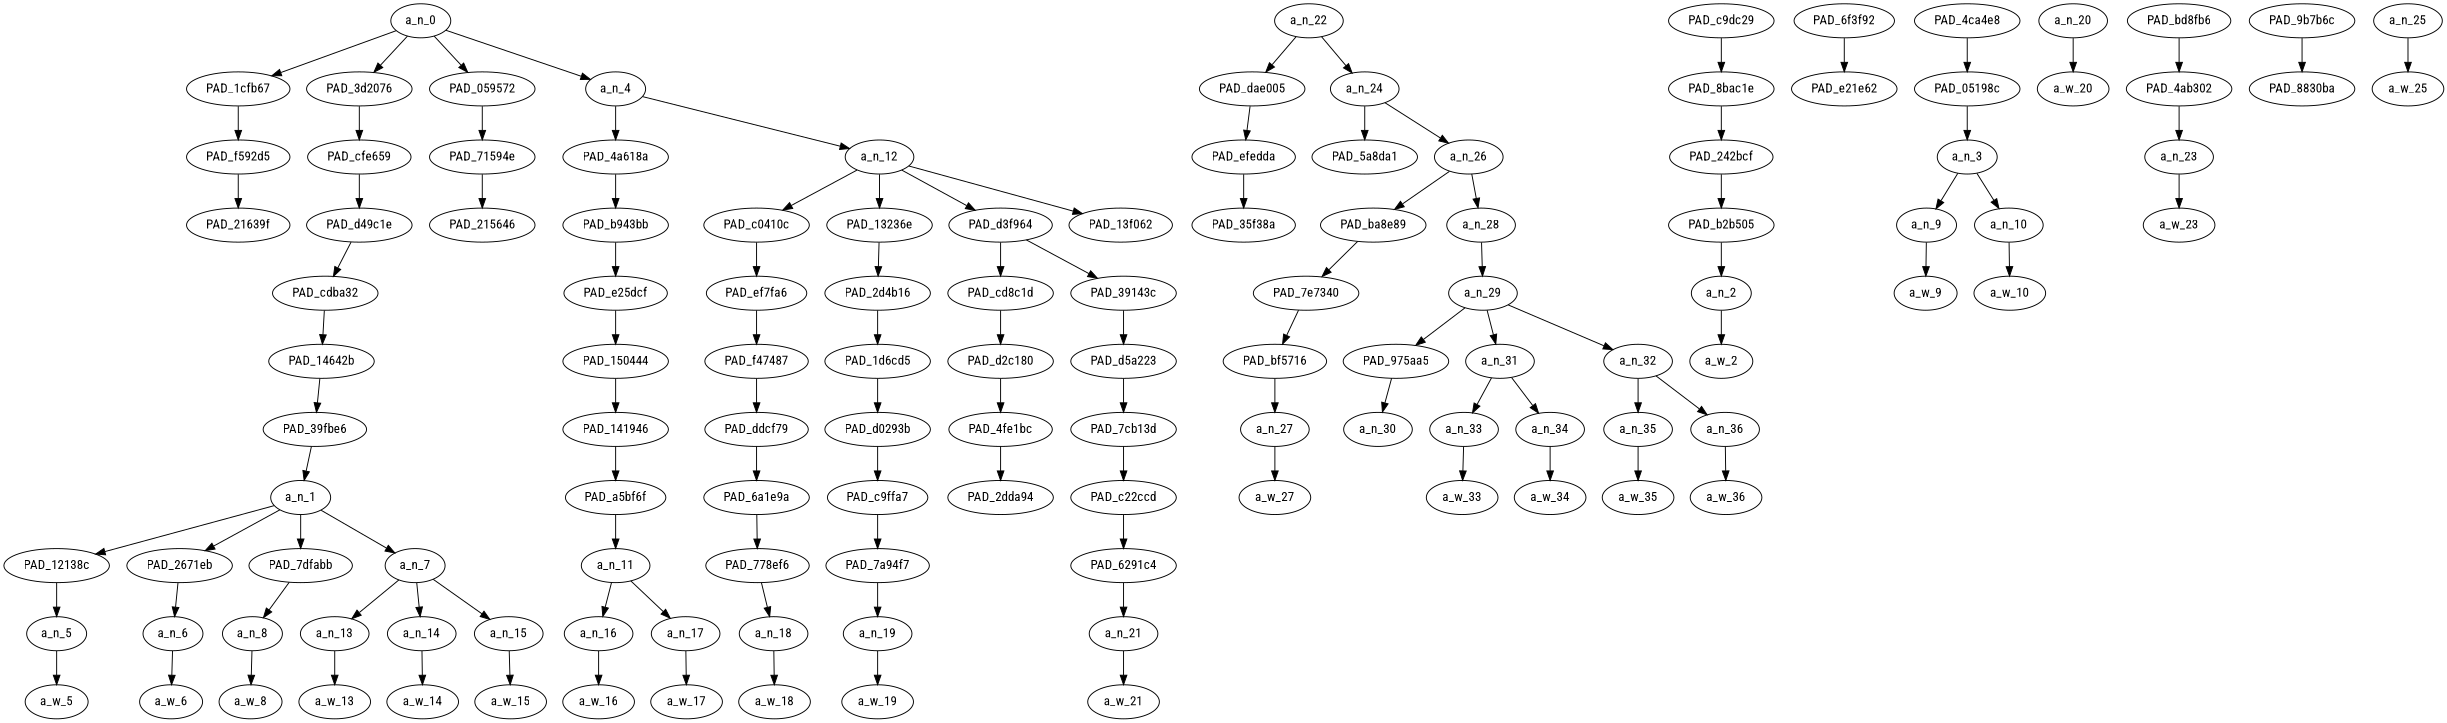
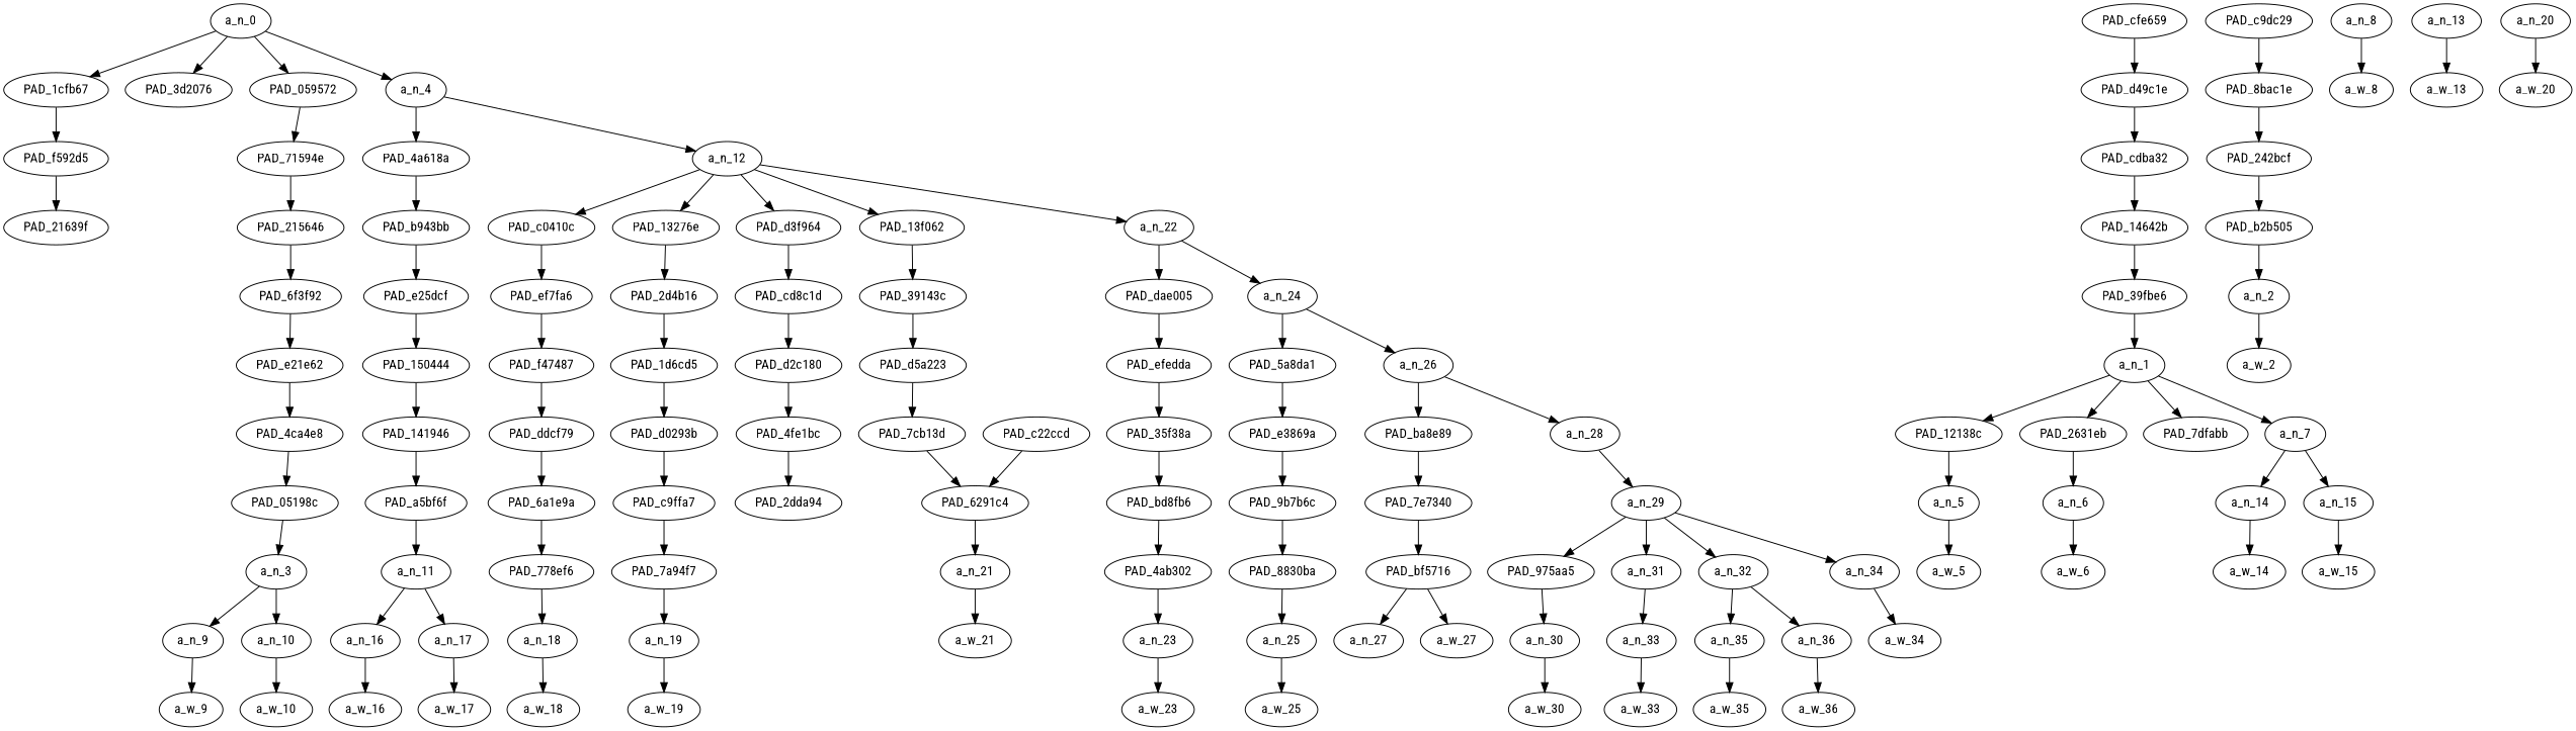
  strict digraph {
    fontname="Roboto Condensed"
    node [div_dir=-1 fontname="Roboto Condensed" index=0 level=1 text_span="[6]" value=0.03003176]
    edge [fontname="Roboto Condensed"]
    a_n_0 [level=10 text_span="[0, 1, 2, 3, 4, 5, 6, 7, 8, 9, 10, 11, 12, 13, 14, 15, 16, 17, 18, 19, 20, 21, 22]" value=1.00000001]
    PAD_1cfb67 [index=1 level=9]
    PAD_3d2076 [level=9 text_span="[0, 1, 2, 3, 4, 5]" value=0.35145966]
    PAD_059572 [index=2 level=9 text_span="[7, 8]" value=0.03544993]
    a_n_4 [index=3 level=9 text_span="[9, 10, 11, 12, 13, 14, 15, 16, 17, 18, 19, 20, 21, 22]" value=0.58300324]
    PAD_f592d5 [index=1 level=8]
    PAD_cfe659 [level=8 text_span="[0, 1, 2, 3, 4, 5]" value=0.35145966]
    PAD_71594e [index=2 level=8 text_span="[7, 8]" value=0.03544993]
    PAD_4a618a [index=3 level=8 text_span="[9, 10]" value=0.04290768]
    a_n_12 [div_dir=1 index=4 level=8 text_span="[11, 12, 13, 14, 15, 16, 17, 18, 19, 20, 21, 22]" value=0.54007966]
    PAD_21639f [index=1 level=7]
    PAD_d49c1e [level=7 text_span="[0, 1, 2, 3, 4, 5]" value=0.35145966]
    PAD_215646 [index=2 level=7 text_span="[7, 8]" value=0.03544993]
    PAD_b943bb [index=3 level=7 text_span="[9, 10]" value=0.04290768]
    PAD_c0410c [index=4 level=7 text_span="[11]" value=0.01978994]
-   PAD_13236e [index=5 level=7 text_span="[12]" value=0.02727401]
+   PAD_13236e [index=5 level=7 text_span="[12]" value=0.02727401 label=PAD_13276e]
    PAD_d3f964 [div_dir=1 index=6 level=7 text_span="[13]" value=0.02246965]
    PAD_13f062 [div_dir=1 index=7 level=7 text_span="[14]" value=0.01914305]
    a_n_22 [div_dir=1 index=8 level=7 text_span="[15, 16, 17, 18, 19, 20, 21, 22]" value=0.45136910]
    PAD_c9dc29 [index=1 level=5]
    PAD_8bac1e [index=1 level=4]
    PAD_242bcf [index=1 level=3]
    PAD_b2b505 [index=4 level=2]
    a_n_2 [index=6]
    a_w_2 [div_dir=0 index=6 level=0 value=but]
    PAD_cdba32 [level=6 text_span="[0, 1, 2, 3, 4, 5]" value=0.35145966]
    PAD_14642b [level=5 text_span="[0, 1, 2, 3, 4, 5]" value=0.35145966]
    PAD_39fbe6 [level=4 text_span="[0, 1, 2, 3, 4, 5]" value=0.35145966]
    a_n_1 [level=3 text_span="[0, 1, 2, 3, 4, 5]" value=0.35145966]
    PAD_12138c [level=2 text_span="[0]" value=0.03975351]
-   PAD_2631eb [div_dir=1 index=1 level=2 text_span="[1]" value=0.06666626 label=PAD_2671eb]
+   PAD_2631eb [div_dir=1 index=1 level=2 text_span="[1]" value=0.06666626]
    PAD_7dfabb [div_dir=1 index=3 level=2 text_span="[5]" value=0.03490204]
    a_n_7 [index=2 level=2 text_span="[2, 3, 4]" value=0.21011156]
    a_n_5 [text_span="[0]" value=0.03975351]
    a_n_6 [div_dir=1 index=1 text_span="[1]" value=0.06666626]
    a_n_8 [div_dir=1 index=5 text_span="[5]" value=0.03490204]
    a_n_13 [index=2 text_span="[2]" value=0.13476354]
    a_n_14 [div_dir=1 index=3 text_span="[3]" value=0.02083436]
    a_n_15 [index=4 text_span="[4]" value=0.05438585]
    a_w_5 [div_dir=0 level=0 text_span="[0]" value=anti]
    a_w_6 [div_dir=0 index=1 level=0 text_span="[1]" value=nazi]
    a_w_8 [div_dir=0 index=5 level=0 text_span="[5]" value=rules]
    a_w_13 [div_dir=0 index=2 level=0 text_span="[2]" value=merch]
    a_w_14 [div_dir=0 index=3 level=0 text_span="[3]" value=and]
    a_w_15 [div_dir=0 index=4 level=0 text_span="[4]" value=shit]
    PAD_6f3f92 [index=2 level=6 text_span="[7, 8]" value=0.03544993]
    PAD_e21e62 [index=2 level=5 text_span="[7, 8]" value=0.03544993]
    PAD_4ca4e8 [index=2 level=4 text_span="[7, 8]" value=0.03544993]
    PAD_05198c [index=2 level=3 text_span="[7, 8]" value=0.03544993]
    a_n_3 [index=5 level=2 text_span="[7, 8]" value=0.03544993]
    a_n_9 [index=7 text_span="[7]" value=0.01448822]
    a_n_10 [index=8 text_span="[8]" value=0.02086313]
    a_w_9 [div_dir=0 index=7 level=0 text_span="[7]" value=no]
    a_w_10 [div_dir=0 index=8 level=0 text_span="[8]" value=matter]
    PAD_e25dcf [index=3 level=6 text_span="[9, 10]" value=0.04290768]
    PAD_ef7fa6 [index=4 level=6 text_span="[11]" value=0.01978994]
    PAD_2d4b16 [index=5 level=6 text_span="[12]" value=0.02727401]
    PAD_cd8c1d [div_dir=1 index=6 level=6 text_span="[13]" value=0.02246965]
    PAD_39143c [div_dir=1 index=7 level=6 text_span="[14]" value=0.01914305]
    PAD_dae005 [div_dir=1 index=8 level=6 text_span="[15]" value=0.03584465]
    a_n_24 [div_dir=1 index=9 level=6 text_span="[16, 17, 18, 19, 20, 21, 22]" value=0.41547248]
    PAD_150444 [index=3 level=5 text_span="[9, 10]" value=0.04290768]
    PAD_141946 [index=3 level=4 text_span="[9, 10]" value=0.04290768]
    PAD_a5bf6f [index=3 level=3 text_span="[9, 10]" value=0.04290768]
    a_n_11 [index=6 level=2 text_span="[9, 10]" value=0.04290768]
    a_n_16 [index=9 text_span="[9]" value=0.01465942]
    a_n_17 [index=10 text_span="[10]" value=0.02811176]
    a_w_16 [div_dir=0 index=9 level=0 text_span="[9]" value=the]
    a_w_17 [div_dir=0 index=10 level=0 text_span="[10]" value=context]
    PAD_f47487 [index=4 level=5 text_span="[11]" value=0.01978994]
    PAD_1d6cd5 [index=5 level=5 text_span="[12]" value=0.02727401]
    PAD_d2c180 [div_dir=1 index=6 level=5 text_span="[13]" value=0.02246965]
    PAD_d5a223 [div_dir=1 index=7 level=5 text_span="[14]" value=0.01914305]
    PAD_efedda [div_dir=1 index=8 level=5 text_span="[15]" value=0.03584465]
    PAD_5a8da1 [div_dir=1 index=9 level=5 text_span="[16]" value=0.02110132]
    a_n_26 [div_dir=1 index=10 level=5 text_span="[17, 18, 19, 20, 21, 22]" value=0.39434693]
    PAD_ddcf79 [index=4 level=4 text_span="[11]" value=0.01978994]
    PAD_6a1e9a [index=4 level=3 text_span="[11]" value=0.01978994]
    PAD_778ef6 [index=7 level=2 text_span="[11]" value=0.01978994]
    a_n_18 [index=11 text_span="[11]" value=0.01978994]
    a_w_18 [div_dir=0 index=11 level=0 text_span="[11]" value=i]
    PAD_d0293b [index=5 level=4 text_span="[12]" value=0.02727401]
    PAD_c9ffa7 [index=5 level=3 text_span="[12]" value=0.02727401]
    PAD_7a94f7 [index=8 level=2 text_span="[12]" value=0.02727401]
    a_n_19 [index=12 text_span="[12]" value=0.02727401]
    a_w_19 [div_dir=0 index=12 level=0 text_span="[12]" value="’"]
    PAD_4fe1bc [div_dir=1 index=6 level=4 text_span="[13]" value=0.02246965]
    PAD_2dda94 [div_dir=1 index=6 level=3 text_span="[13]" value=0.02246965]
    a_n_20 [div_dir=1 index=13 text_span="[13]" value=0.02246965]
    a_w_20 [div_dir=0 index=13 level=0 text_span="[13]" value=m]
    PAD_7cb13d [div_dir=1 index=7 level=4 text_span="[14]" value=0.01914305]
    PAD_c22ccd [div_dir=1 index=7 level=3 text_span="[14]" value=0.01914305]
    PAD_6291c4 [div_dir=1 index=10 level=2 text_span="[14]" value=0.01914305]
    a_n_21 [div_dir=1 index=14 text_span="[14]" value=0.01914305]
    a_w_21 [div_dir=0 index=14 level=0 text_span="[14]" value=not]
    PAD_35f38a [div_dir=1 index=8 level=4 text_span="[15]" value=0.03584465]
+   PAD_e3869a [div_dir=1 index=9 level=4 text_span="[16]" value=0.02110132]
    PAD_ba8e89 [index=10 level=4 text_span="[17]" value=0.01785631]
    a_n_28 [div_dir=1 index=11 level=4 text_span="[18, 19, 20, 21, 22]" value=0.37646965]
    PAD_bd8fb6 [div_dir=1 index=8 level=3 text_span="[15]" value=0.03584465]
    PAD_4ab302 [div_dir=1 index=11 level=2 text_span="[15]" value=0.03584465]
    a_n_23 [div_dir=1 index=15 text_span="[15]" value=0.03584465]
    a_w_23 [div_dir=0 index=15 level=0 text_span="[15]" value=buying]
    PAD_9b7b6c [div_dir=1 index=9 level=3 text_span="[16]" value=0.02110132]
    PAD_7e7340 [index=10 level=3 text_span="[17]" value=0.01785631]
    a_n_29 [div_dir=1 index=11 level=3 text_span="[18, 19, 20, 21, 22]" value=0.37643090]
    PAD_8830ba [div_dir=1 index=12 level=2 text_span="[16]" value=0.02110132]
    a_n_25 [div_dir=1 index=16 text_span="[16]" value=0.02110132]
    a_w_25 [div_dir=0 index=16 level=0 text_span="[16]" value=anything]
    PAD_bf5716 [index=13 level=2 text_span="[17]" value=0.01785631]
    PAD_975aa5 [div_dir=1 index=14 level=2 text_span="[18]" value=0.02358215]
    a_n_31 [div_dir=1 index=15 level=2 text_span="[19, 20]" value=0.31005189]
    a_n_32 [index=16 level=2 text_span="[21, 22]" value=0.04275811]
    a_n_27 [index=17 text_span="[17]" value=0.01785631]
    a_w_27 [div_dir=0 index=17 level=0 text_span="[17]" value=that]
    a_n_30 [div_dir=1 index=18 text_span="[18]" value=0.02358215]
    a_n_33 [div_dir=1 index=19 text_span="[19]" value=0.02676897]
    a_n_34 [index=20 text_span="[20]" value=0.28324719]
    a_n_35 [index=21 text_span="[21]" value=0.02386164]
    a_n_36 [div_dir=1 index=22 text_span="[22]" value=0.01887079]
+   a_w_30 [div_dir=0 index=18 level=0 text_span="[18]" value=has]
    a_w_33 [div_dir=0 index=19 level=0 text_span="[19]" value=a]
    a_w_34 [div_dir=0 index=20 level=0 text_span="[20]" value=swastika]
    a_w_35 [div_dir=0 index=21 level=0 text_span="[21]" value=on]
    a_w_36 [div_dir=0 index=22 level=0 text_span="[22]" value=it]
    a_n_0 -> PAD_1cfb67
    a_n_0 -> PAD_3d2076
    a_n_0 -> PAD_059572
    a_n_0 -> a_n_4
    PAD_1cfb67 -> PAD_f592d5
-   PAD_3d2076 -> PAD_cfe659
    PAD_059572 -> PAD_71594e
    a_n_4 -> PAD_4a618a
    a_n_4 -> a_n_12
    PAD_f592d5 -> PAD_21639f
    PAD_cfe659 -> PAD_d49c1e
    PAD_71594e -> PAD_215646
    PAD_4a618a -> PAD_b943bb
    a_n_12 -> PAD_c0410c
    a_n_12 -> PAD_13236e
    a_n_12 -> PAD_d3f964
    a_n_12 -> PAD_13f062
+   a_n_12 -> a_n_22
    PAD_d49c1e -> PAD_cdba32
+   PAD_215646 -> PAD_6f3f92
    PAD_b943bb -> PAD_e25dcf
    PAD_c0410c -> PAD_ef7fa6
    PAD_13236e -> PAD_2d4b16
    PAD_d3f964 -> PAD_cd8c1d
-   PAD_d3f964 -> PAD_39143c
+   PAD_13f062 -> PAD_39143c
    a_n_22 -> PAD_dae005
    a_n_22 -> a_n_24
    PAD_c9dc29 -> PAD_8bac1e
    PAD_8bac1e -> PAD_242bcf
    PAD_242bcf -> PAD_b2b505
    PAD_b2b505 -> a_n_2
    a_n_2 -> a_w_2
    PAD_cdba32 -> PAD_14642b
    PAD_14642b -> PAD_39fbe6
    PAD_39fbe6 -> a_n_1
    a_n_1 -> PAD_12138c
    a_n_1 -> PAD_2631eb
    a_n_1 -> PAD_7dfabb
    a_n_1 -> a_n_7
    PAD_12138c -> a_n_5
    PAD_2631eb -> a_n_6
-   PAD_7dfabb -> a_n_8
-   a_n_7 -> a_n_13
    a_n_7 -> a_n_14
    a_n_7 -> a_n_15
    a_n_5 -> a_w_5
    a_n_6 -> a_w_6
    a_n_8 -> a_w_8
    a_n_13 -> a_w_13
    a_n_14 -> a_w_14
    a_n_15 -> a_w_15
    PAD_6f3f92 -> PAD_e21e62
+   PAD_e21e62 -> PAD_4ca4e8
    PAD_4ca4e8 -> PAD_05198c
    PAD_05198c -> a_n_3
    a_n_3 -> a_n_9
    a_n_3 -> a_n_10
    a_n_9 -> a_w_9
    a_n_10 -> a_w_10
    PAD_e25dcf -> PAD_150444
    PAD_ef7fa6 -> PAD_f47487
    PAD_2d4b16 -> PAD_1d6cd5
    PAD_cd8c1d -> PAD_d2c180
    PAD_39143c -> PAD_d5a223
    PAD_dae005 -> PAD_efedda
    a_n_24 -> PAD_5a8da1
    a_n_24 -> a_n_26
    PAD_150444 -> PAD_141946
    PAD_141946 -> PAD_a5bf6f
    PAD_a5bf6f -> a_n_11
    a_n_11 -> a_n_16
    a_n_11 -> a_n_17
    a_n_16 -> a_w_16
    a_n_17 -> a_w_17
    PAD_f47487 -> PAD_ddcf79
    PAD_1d6cd5 -> PAD_d0293b
    PAD_d2c180 -> PAD_4fe1bc
    PAD_d5a223 -> PAD_7cb13d
    PAD_efedda -> PAD_35f38a
+   PAD_5a8da1 -> PAD_e3869a
    a_n_26 -> PAD_ba8e89
    a_n_26 -> a_n_28
    PAD_ddcf79 -> PAD_6a1e9a
    PAD_6a1e9a -> PAD_778ef6
    PAD_778ef6 -> a_n_18
    a_n_18 -> a_w_18
    PAD_d0293b -> PAD_c9ffa7
    PAD_c9ffa7 -> PAD_7a94f7
    PAD_7a94f7 -> a_n_19
    a_n_19 -> a_w_19
    PAD_4fe1bc -> PAD_2dda94
    a_n_20 -> a_w_20
-   PAD_7cb13d -> PAD_c22ccd
+   PAD_7cb13d -> PAD_6291c4
    PAD_c22ccd -> PAD_6291c4
    PAD_6291c4 -> a_n_21
    a_n_21 -> a_w_21
+   PAD_35f38a -> PAD_bd8fb6
+   PAD_e3869a -> PAD_9b7b6c
    PAD_ba8e89 -> PAD_7e7340
    a_n_28 -> a_n_29
    PAD_bd8fb6 -> PAD_4ab302
    PAD_4ab302 -> a_n_23
    a_n_23 -> a_w_23
    PAD_9b7b6c -> PAD_8830ba
    PAD_7e7340 -> PAD_bf5716
    a_n_29 -> PAD_975aa5
    a_n_29 -> a_n_31
    a_n_29 -> a_n_32
+   PAD_8830ba -> a_n_25
    a_n_25 -> a_w_25
    PAD_bf5716 -> a_n_27
    PAD_975aa5 -> a_n_30
    a_n_31 -> a_n_33
-   a_n_31 -> a_n_34
+   a_n_29 -> a_n_34
    a_n_32 -> a_n_35
    a_n_32 -> a_n_36
-   a_n_27 -> a_w_27
+   PAD_bf5716 -> a_w_27
+   a_n_30 -> a_w_30
    a_n_33 -> a_w_33
    a_n_34 -> a_w_34
    a_n_35 -> a_w_35
    a_n_36 -> a_w_36
  }
